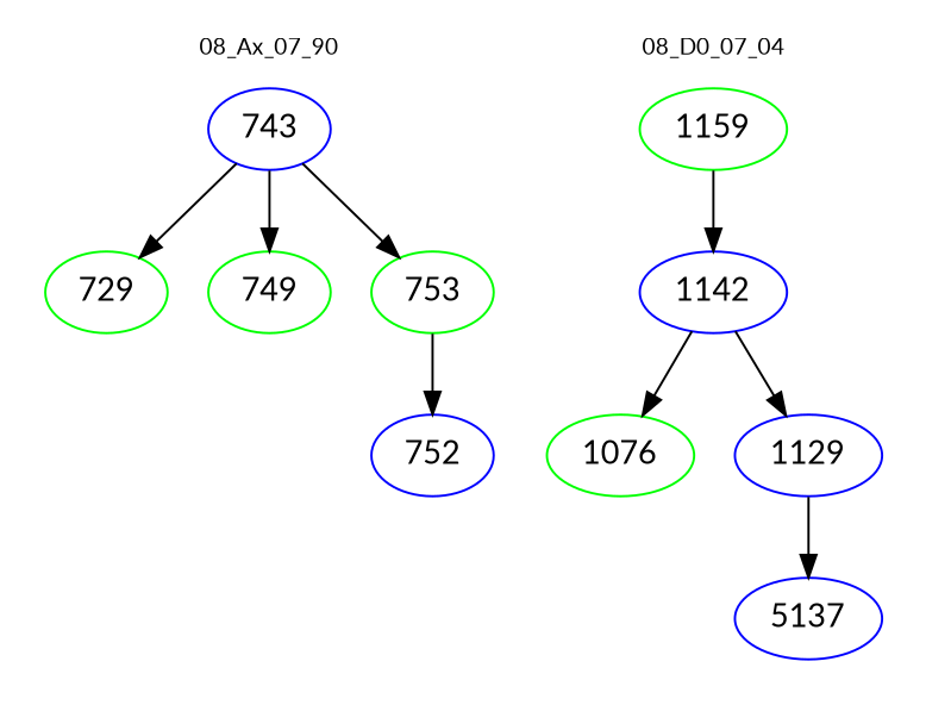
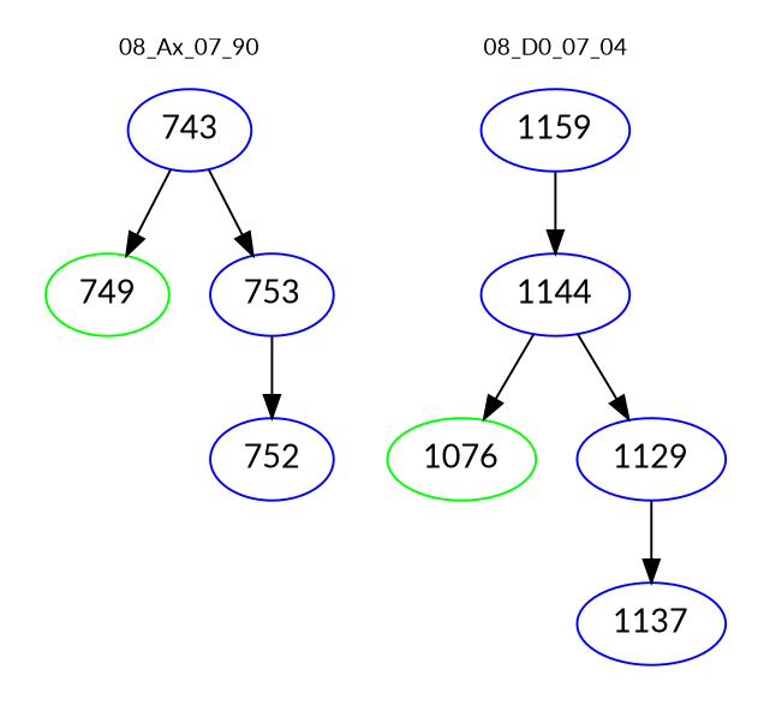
  digraph {
    fontname=Lato
    node [color=blue fontname=Lato]
    edge [color=black fontname=Lato]
    n1 [label=743]
-   n2 [color=green label=729]
    n3 [color=green label=749]
-   n4 [color=green label=753]
+   n4 [label=753]
    n5 [label=752]
-   n6 [label=1142]
+   n6 [label=1144]
    n7 [color=green label=1076]
-   n8 [color=green label=1159]
+   n8 [label=1159]
    n9 [label=1129]
-   n10 [label=5137]
+   n10 [label=1137]
    subgraph cluster_1 {
      color=white
      fontsize=10
      label="08_Ax_07_90"
      n1
-     n2
      n3
      n4
      n5
    }
    subgraph cluster_2 {
      color=white
      fontsize=10
      label="08_D0_07_04"
      n6
      n7
      n8
      n9
      n10
    }
-   n1 -> n2
    n1 -> n3
    n1 -> n4
    n4 -> n5
    n6 -> n7
    n6 -> n9
    n8 -> n6
    n9 -> n10
  }
